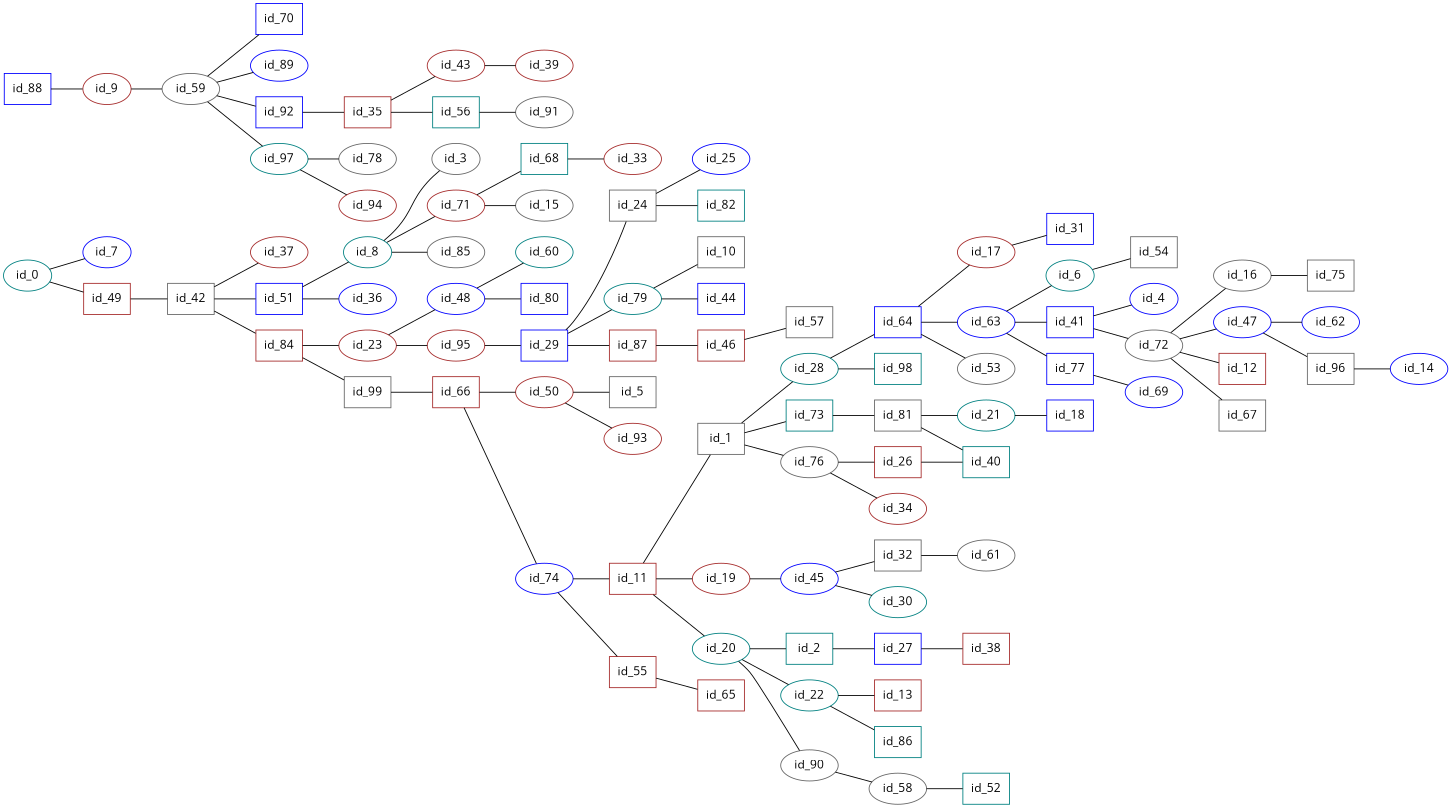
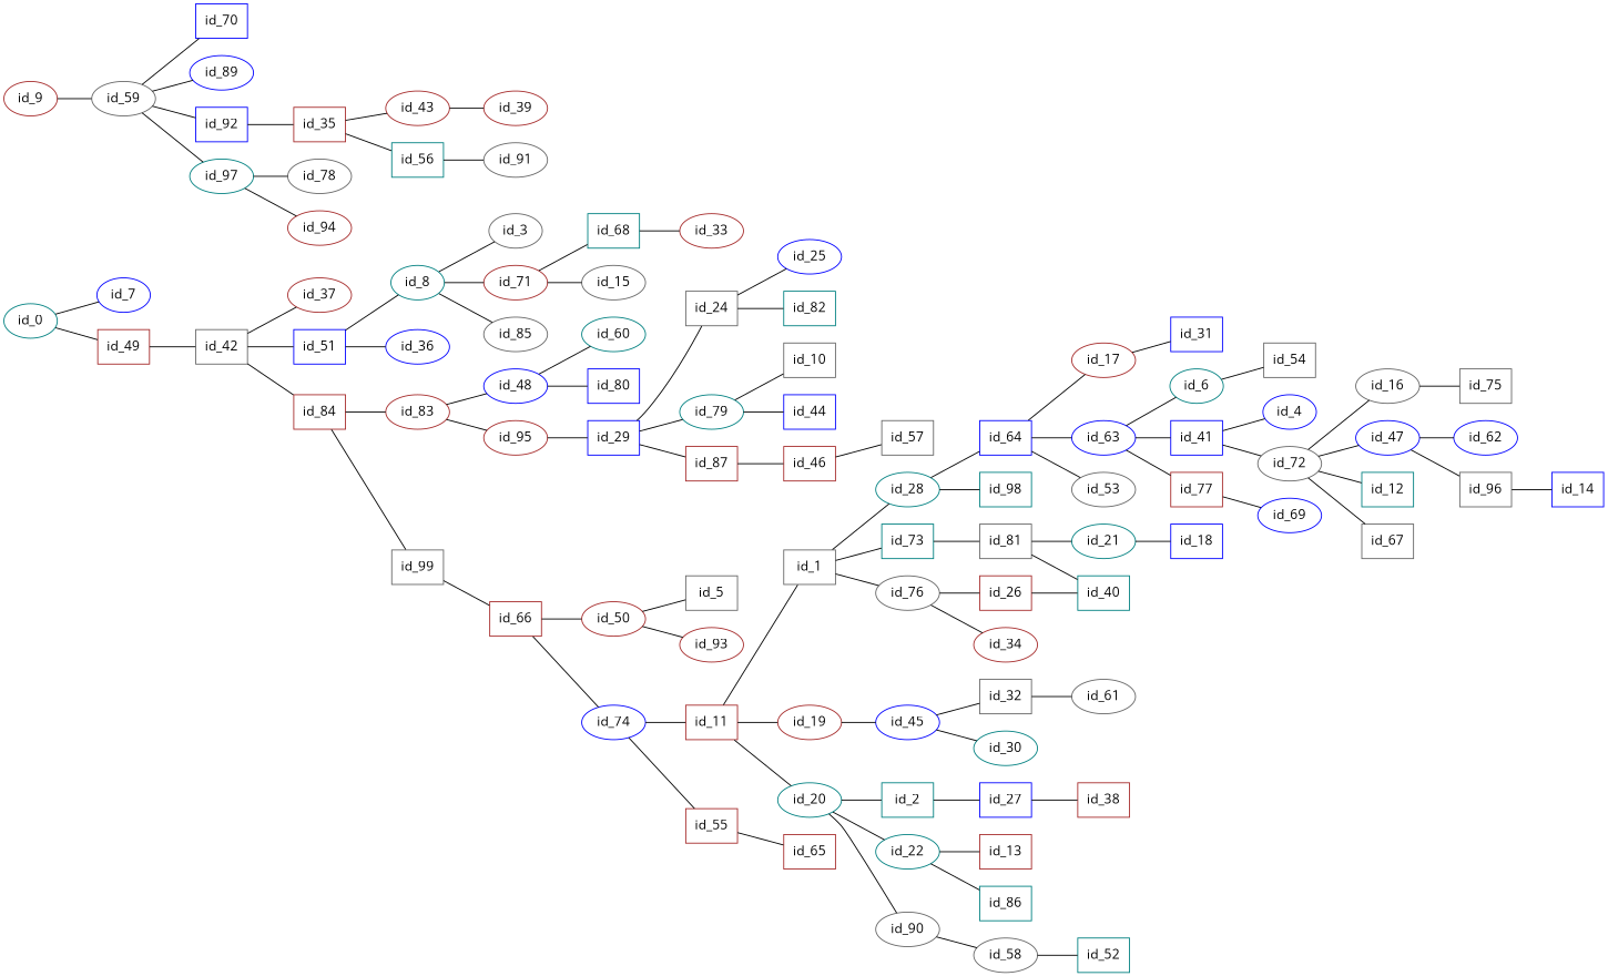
  graph {
    fontname="Open Sans"
    rankdir=LR
    node [color=brown fontname="Open Sans" shape=ellipse]
    edge [fontname="Open Sans"]
    id_0 [color=teal]
    id_7 [color=blue]
    id_49 [shape=box]
    id_42 [color=gray40 shape=box]
    id_1 [color=gray40 shape=box]
    id_28 [color=teal]
    id_73 [color=teal shape=box]
    id_76 [color=gray40]
    id_64 [color=blue shape=box]
    id_98 [color=teal shape=box]
    id_81 [color=gray40 shape=box]
    id_26 [shape=box]
    id_34
    id_2 [color=teal shape=box]
    id_27 [color=blue shape=box]
    id_38 [shape=box]
    id_6 [color=teal]
    id_54 [color=gray40 shape=box]
    id_8 [color=teal]
    id_3 [color=gray40]
    id_71
    id_85 [color=gray40]
    id_68 [color=teal shape=box]
    id_15 [color=gray40]
    id_59 [color=gray40]
    id_9
    id_70 [color=blue shape=box]
    id_89 [color=blue]
    id_92 [color=blue shape=box]
    id_97 [color=teal]
    id_11 [shape=box]
    id_19
    id_20 [color=teal]
    id_45 [color=blue]
    id_22 [color=teal]
    id_90 [color=gray40]
    id_16 [color=gray40]
    id_75 [color=gray40 shape=box]
    id_31 [color=blue shape=box]
    id_17
    id_32 [color=gray40 shape=box]
    id_30 [color=teal]
    id_13 [shape=box]
    id_86 [color=teal shape=box]
    id_58 [color=gray40]
    id_21 [color=teal]
    id_18 [color=blue shape=box]
    id_48 [color=blue]
-   id_23
+   id_23 [label=id_83]
    id_95
    id_60 [color=teal]
    id_80 [color=blue shape=box]
    id_29 [color=blue shape=box]
    id_24 [color=gray40 shape=box]
    id_25 [color=blue]
    id_82 [color=teal shape=box]
    id_40 [color=teal shape=box]
-   id_88 [color=blue shape=box]
    id_63 [color=blue]
    id_53 [color=gray40]
    id_79 [color=teal]
    id_87 [shape=box]
    id_10 [color=gray40 shape=box]
    id_44 [color=blue shape=box]
    id_46 [shape=box]
    id_61 [color=gray40]
    id_35 [shape=box]
    id_43
    id_56 [color=teal shape=box]
    id_39
    id_91 [color=gray40]
    id_41 [color=blue shape=box]
    id_4 [color=blue]
    id_72 [color=gray40]
    id_47 [color=blue]
-   id_12 [shape=box]
+   id_12 [color=teal shape=box]
    id_67 [color=gray40 shape=box]
    id_37
    id_51 [color=blue shape=box]
    id_84 [shape=box]
    id_36 [color=blue]
    id_99 [color=gray40 shape=box]
    id_57 [color=gray40 shape=box]
    id_62 [color=blue]
    id_96 [color=gray40 shape=box]
-   id_14 [color=blue]
+   id_14 [color=blue shape=box]
    id_5 [color=gray40 shape=box]
    id_50
    id_93
    id_55 [shape=box]
    id_65 [shape=box]
    id_52 [color=teal shape=box]
    id_78 [color=gray40]
    id_94
-   id_77 [color=blue shape=box]
+   id_77 [shape=box]
    id_69 [color=blue]
    id_66 [shape=box]
    id_74 [color=blue]
    id_33
    id_0 -- id_7
    id_0 -- id_49
    id_49 -- id_42
    id_42 -- id_37
    id_42 -- id_51
    id_42 -- id_84
    id_1 -- id_28
    id_1 -- id_73
    id_1 -- id_76
    id_28 -- id_64
    id_28 -- id_98
    id_73 -- id_81
    id_76 -- id_26
    id_76 -- id_34
    id_64 -- id_17
    id_64 -- id_63
    id_64 -- id_53
    id_81 -- id_21
    id_81 -- id_40
    id_26 -- id_40
    id_2 -- id_27
    id_27 -- id_38
    id_6 -- id_54
    id_8 -- id_3
    id_8 -- id_71
    id_8 -- id_85
    id_71 -- id_68
    id_71 -- id_15
    id_68 -- id_33
    id_59 -- id_70
    id_59 -- id_89
    id_59 -- id_92
    id_59 -- id_97
    id_9 -- id_59
    id_92 -- id_35
    id_97 -- id_78
    id_97 -- id_94
    id_11 -- id_1
    id_11 -- id_19
    id_11 -- id_20
    id_19 -- id_45
    id_20 -- id_2
    id_20 -- id_22
    id_20 -- id_90
    id_45 -- id_32
    id_45 -- id_30
    id_22 -- id_13
    id_22 -- id_86
    id_90 -- id_58
    id_16 -- id_75
    id_17 -- id_31
    id_32 -- id_61
    id_58 -- id_52
    id_21 -- id_18
    id_48 -- id_60
    id_48 -- id_80
    id_23 -- id_48
    id_23 -- id_95
    id_95 -- id_29
    id_29 -- id_24
    id_29 -- id_79
    id_29 -- id_87
    id_24 -- id_25
    id_24 -- id_82
-   id_88 -- id_9
    id_63 -- id_6
    id_63 -- id_41
    id_63 -- id_77
    id_79 -- id_10
    id_79 -- id_44
    id_87 -- id_46
    id_46 -- id_57
    id_35 -- id_43
    id_35 -- id_56
    id_43 -- id_39
    id_56 -- id_91
    id_41 -- id_4
    id_41 -- id_72
    id_72 -- id_16
    id_72 -- id_47
    id_72 -- id_12
    id_72 -- id_67
    id_47 -- id_62
    id_47 -- id_96
    id_51 -- id_8
    id_51 -- id_36
    id_84 -- id_23
    id_84 -- id_99
    id_99 -- id_66
    id_96 -- id_14
    id_50 -- id_5
    id_50 -- id_93
    id_55 -- id_65
    id_77 -- id_69
    id_66 -- id_50
    id_66 -- id_74
    id_74 -- id_11
    id_74 -- id_55
  }
